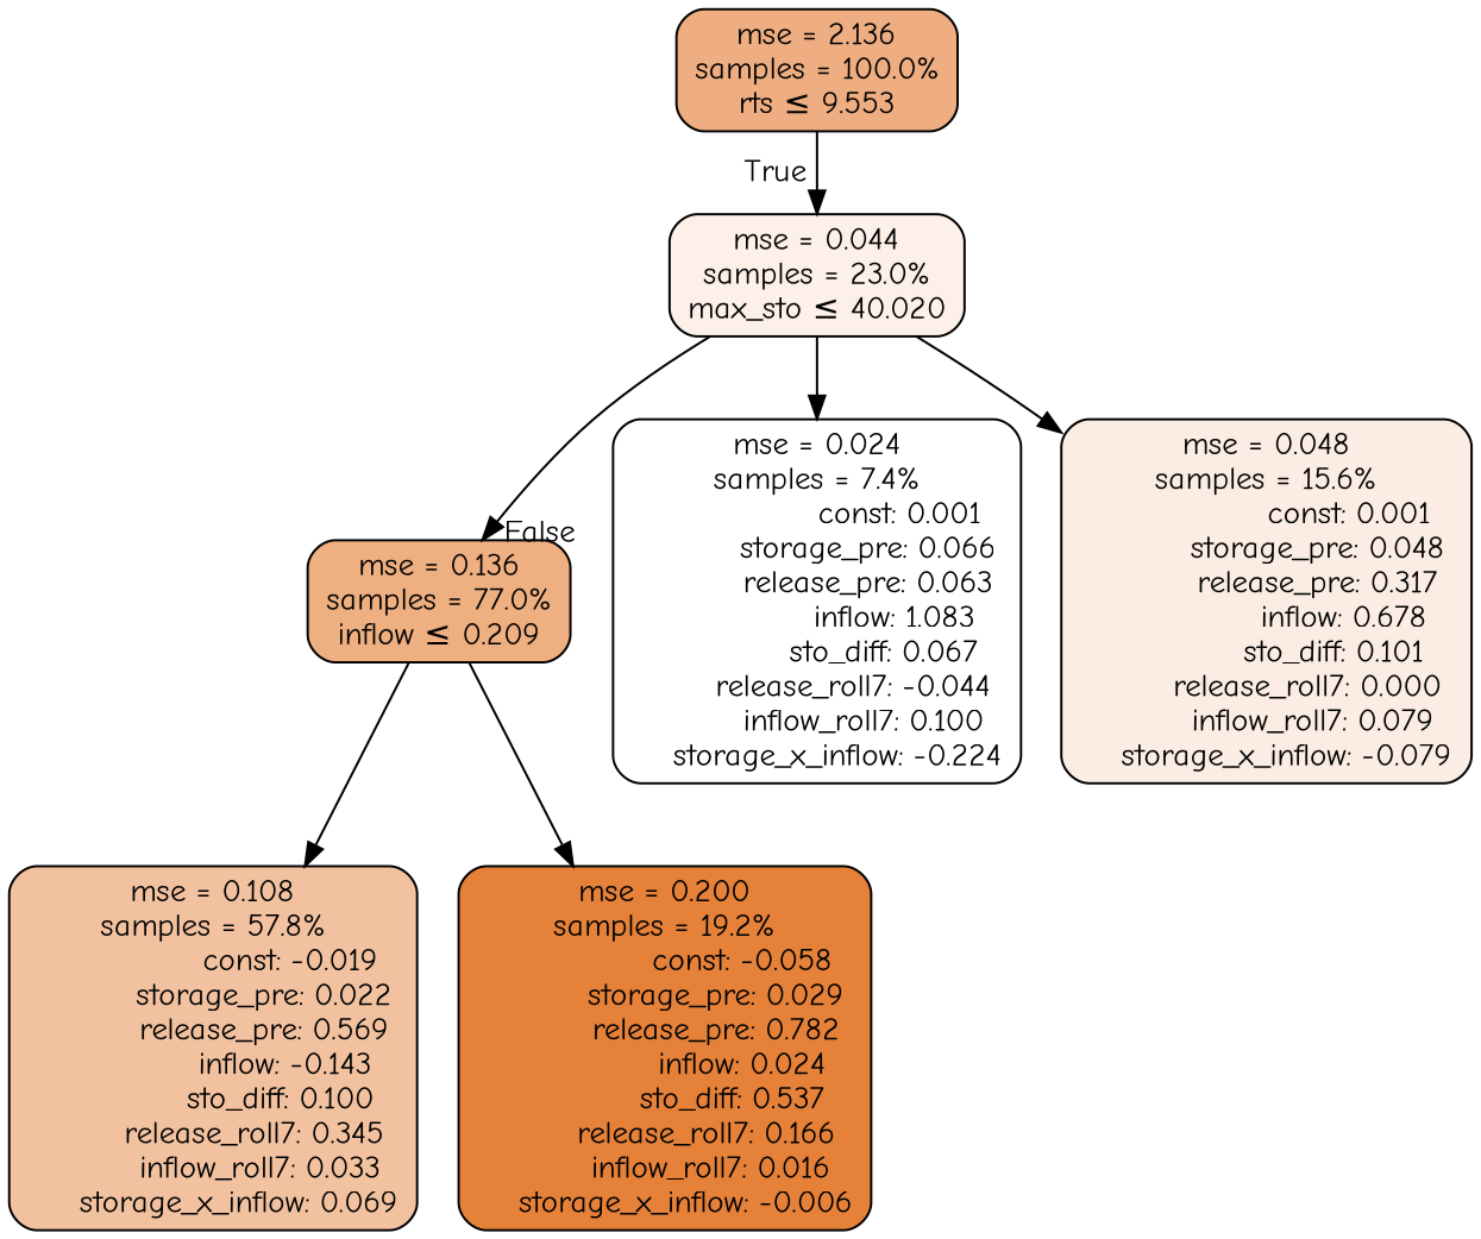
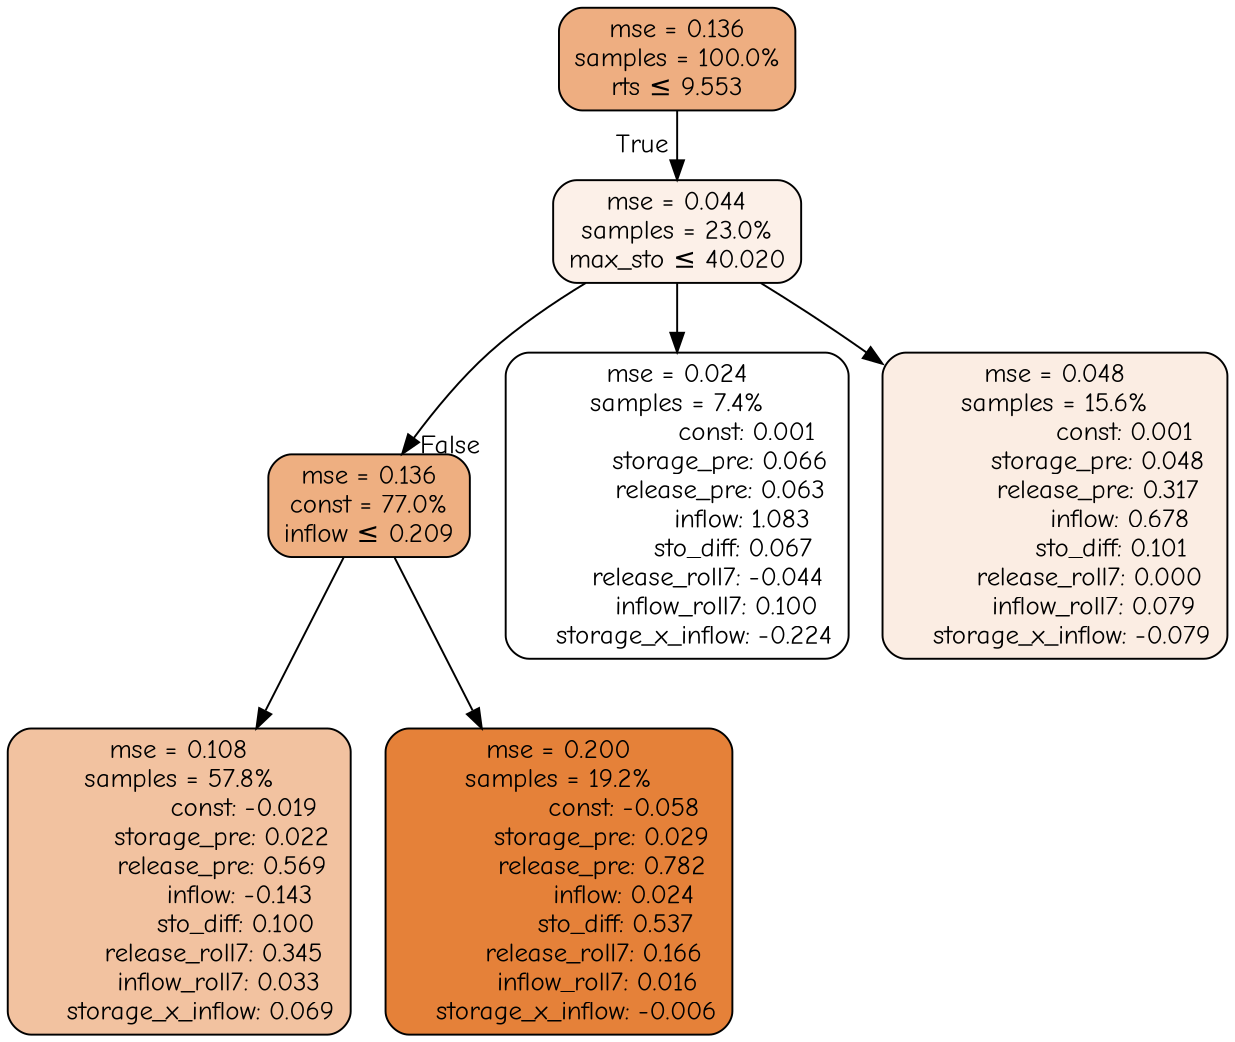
  digraph {
    fontname="Comic Neue"
    node [color=black fontname="Comic Neue" shape=rectangle style="filled, rounded"]
    edge [fontname="Comic Neue"]
-   n1 [fillcolor="#eeae81" label="mse = 2.136\nsamples = 100.0%\nrts &le; 9.553"]
+   n1 [fillcolor="#eeae81" label="mse = 0.136\nsamples = 100.0%\nrts &le; 9.553"]
    n2 [fillcolor="#fcf0e8" label="mse = 0.044\nsamples = 23.0%\nmax_sto &le; 40.020"]
-   n3 [fillcolor="#eeaf81" label="mse = 0.136\nsamples = 77.0%\ninflow &le; 0.209"]
+   n3 [fillcolor="#eeaf81" label="mse = 0.136\nconst = 77.0%\ninflow &le; 0.209"]
    n4 [fillcolor="#ffffff" label="mse = 0.024\nsamples = 7.4%\n                const: 0.001\n          storage_pre: 0.066\n          release_pre: 0.063\n               inflow: 1.083\n             sto_diff: 0.067\n       release_roll7: -0.044\n         inflow_roll7: 0.100\n    storage_x_inflow: -0.224"]
    n5 [fillcolor="#fbede3" label="mse = 0.048\nsamples = 15.6%\n                const: 0.001\n          storage_pre: 0.048\n          release_pre: 0.317\n               inflow: 0.678\n             sto_diff: 0.101\n        release_roll7: 0.000\n         inflow_roll7: 0.079\n    storage_x_inflow: -0.079"]
    n6 [fillcolor="#f2c2a0" label="mse = 0.108\nsamples = 57.8%\n               const: -0.019\n          storage_pre: 0.022\n          release_pre: 0.569\n              inflow: -0.143\n             sto_diff: 0.100\n        release_roll7: 0.345\n         inflow_roll7: 0.033\n     storage_x_inflow: 0.069"]
    n7 [fillcolor="#e58139" label="mse = 0.200\nsamples = 19.2%\n               const: -0.058\n          storage_pre: 0.029\n          release_pre: 0.782\n               inflow: 0.024\n             sto_diff: 0.537\n        release_roll7: 0.166\n         inflow_roll7: 0.016\n    storage_x_inflow: -0.006"]
    n1 -> n2 [headlabel=True labelangle=45 labeldistance=2.5]
    n2 -> n3 [headlabel=False labelangle=-45 labeldistance=2.5]
    n2 -> n4
    n2 -> n5
    n3 -> n6
    n3 -> n7
  }
